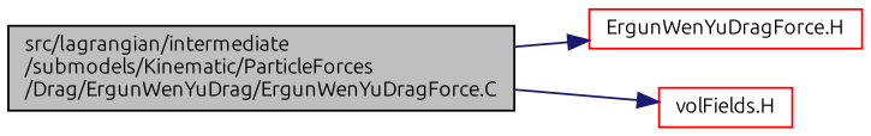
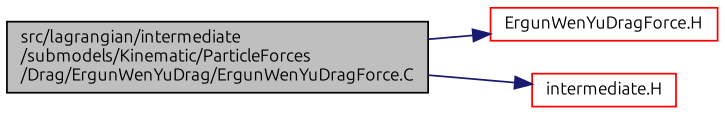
  digraph {
    rankdir=LR
    fontname=Ubuntu
    node [color=red fontname=Ubuntu fontsize=10 shape=record]
    edge [color=midnightblue fontname=Ubuntu fontsize=10 labelfontname=Helvetica labelfontsize=10 style=solid]
    n1 [color=black fillcolor=grey75 fontcolor=black height=0.2 label="src/lagrangian/intermediate\l/submodels/Kinematic/ParticleForces\l/Drag/ErgunWenYuDrag/ErgunWenYuDragForce.C" style=filled width=0.4]
    n2 [height=0.2 label="ErgunWenYuDragForce.H" width=0.4]
-   n3 [height=0.2 label="volFields.H" width=0.4]
+   n3 [height=0.2 label="intermediate.H" width=0.4]
    n1 -> n2
    n1 -> n3
  }
